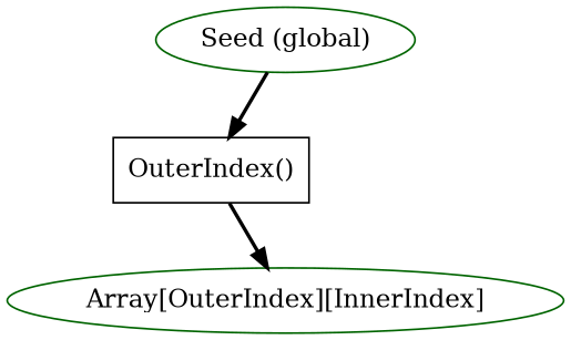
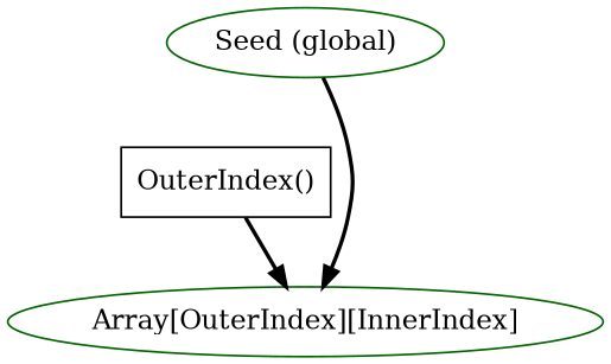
  digraph {
    node [color=darkgreen fillcolor=lightblue shape=ellipse]
    edge [style=bold]
    n1 [label="Seed (global)"]
    n2 [color=black label="OuterIndex()" shape=box]
    n3 [fillcolor=lightgreen label="Array[OuterIndex][InnerIndex]"]
-   n1 -> n2
+   n1 -> n3
    n2 -> n3
  }
